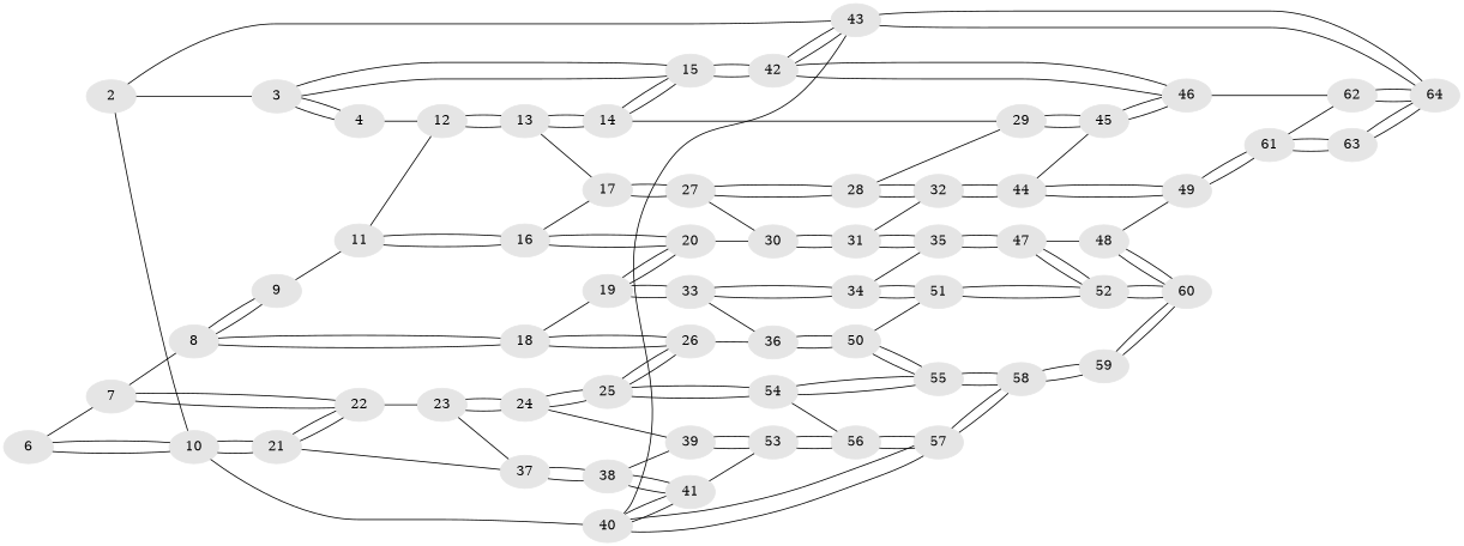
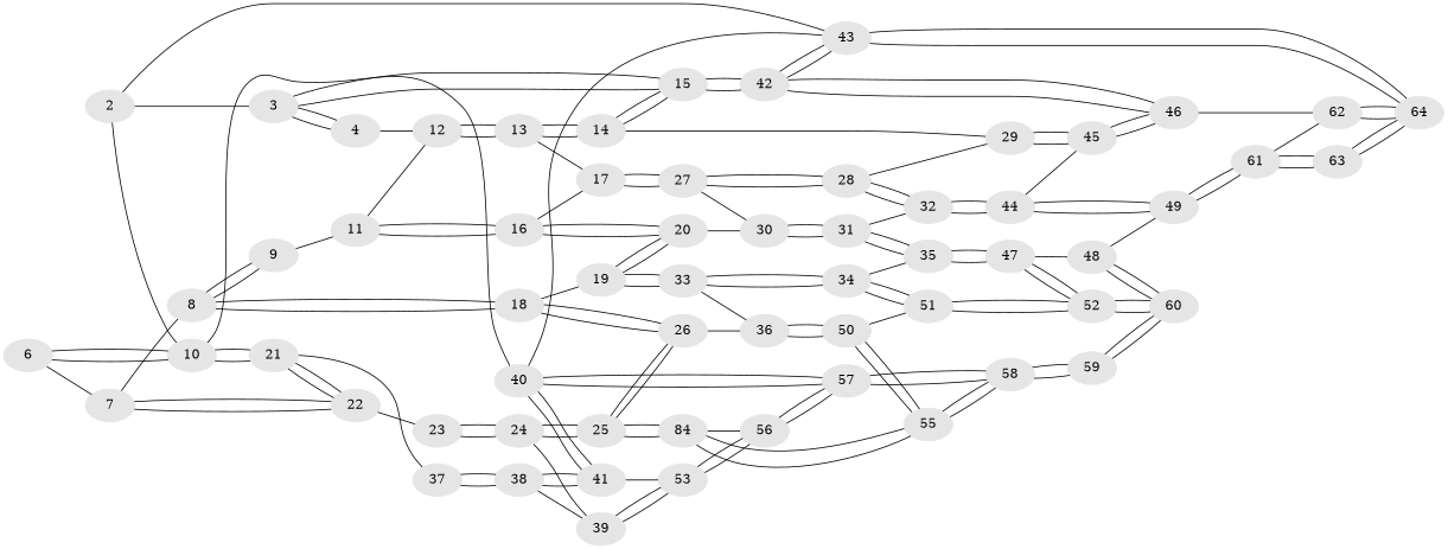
  graph {
    rankdir=LR
    node [color=gray90 style=filled]
    2
    3
    10
    43
    6
    7
    4
    15
    21
    40
    64
    12
    42
    13
    9
    11
    8
    22
    18
    23
    19
    26
    16
    37
    41
    57
    17
    20
    14
    29
    27
    45
    46
    30
    28
    33
    36
    34
    31
    38
    24
    25
    39
-   54
+   54 [label=84]
    53
    55
    56
    50
    32
    44
    35
    47
    49
    51
    52
    48
    58
    62
    61
    60
    63
    59
    2 -- 3
    2 -- 10
    2 -- 43
    3 -- 4
    3 -- 4
    3 -- 15
    3 -- 15
    10 -- 21
    10 -- 21
    10 -- 40
    43 -- 64
    43 -- 64
    6 -- 10
    6 -- 10
    6 -- 7
    7 -- 8
    7 -- 22
    7 -- 22
    4 -- 12
    15 -- 42
    15 -- 42
    21 -- 22
    21 -- 22
    21 -- 37
    40 -- 43
    40 -- 41
    40 -- 41
    40 -- 57
    40 -- 57
    12 -- 13
    12 -- 13
    42 -- 43
    42 -- 43
    42 -- 46
    42 -- 46
    13 -- 17
    13 -- 14
    13 -- 14
    9 -- 11
    11 -- 12
    11 -- 16
    11 -- 16
    8 -- 9
    8 -- 9
    8 -- 18
    8 -- 18
    22 -- 23
    18 -- 19
    18 -- 26
    18 -- 26
-   23 -- 37
    23 -- 24
    23 -- 24
    19 -- 20
    19 -- 20
    19 -- 33
    19 -- 33
    26 -- 36
    16 -- 17
    16 -- 20
    16 -- 20
    37 -- 38
    37 -- 38
    41 -- 53
    57 -- 58
    57 -- 58
    17 -- 27
    17 -- 27
    20 -- 30
    14 -- 15
    14 -- 15
    14 -- 29
    29 -- 45
    29 -- 45
    27 -- 30
    27 -- 28
    27 -- 28
    45 -- 46
    45 -- 46
    46 -- 62
    30 -- 31
    30 -- 31
    28 -- 29
    28 -- 32
    28 -- 32
    33 -- 36
    33 -- 34
    33 -- 34
    36 -- 50
    36 -- 50
    34 -- 35
    34 -- 51
    34 -- 51
    31 -- 32
    31 -- 35
    31 -- 35
    38 -- 41
    38 -- 41
    38 -- 39
    24 -- 25
    24 -- 25
    24 -- 39
    25 -- 26
    25 -- 26
    25 -- 54
    25 -- 54
    39 -- 53
    39 -- 53
    54 -- 55
    54 -- 55
    54 -- 56
    53 -- 56
    53 -- 56
    55 -- 58
    55 -- 58
    56 -- 57
    56 -- 57
    50 -- 55
    50 -- 55
    50 -- 51
    32 -- 44
    32 -- 44
    44 -- 45
    44 -- 49
    44 -- 49
    35 -- 47
    35 -- 47
    47 -- 52
    47 -- 52
    47 -- 48
    49 -- 61
    49 -- 61
    51 -- 52
    51 -- 52
    52 -- 60
    52 -- 60
    48 -- 49
    48 -- 60
    48 -- 60
    58 -- 59
    58 -- 59
    62 -- 64
    62 -- 64
    61 -- 62
    61 -- 63
    61 -- 63
    63 -- 64
    63 -- 64
    59 -- 60
    59 -- 60
  }
